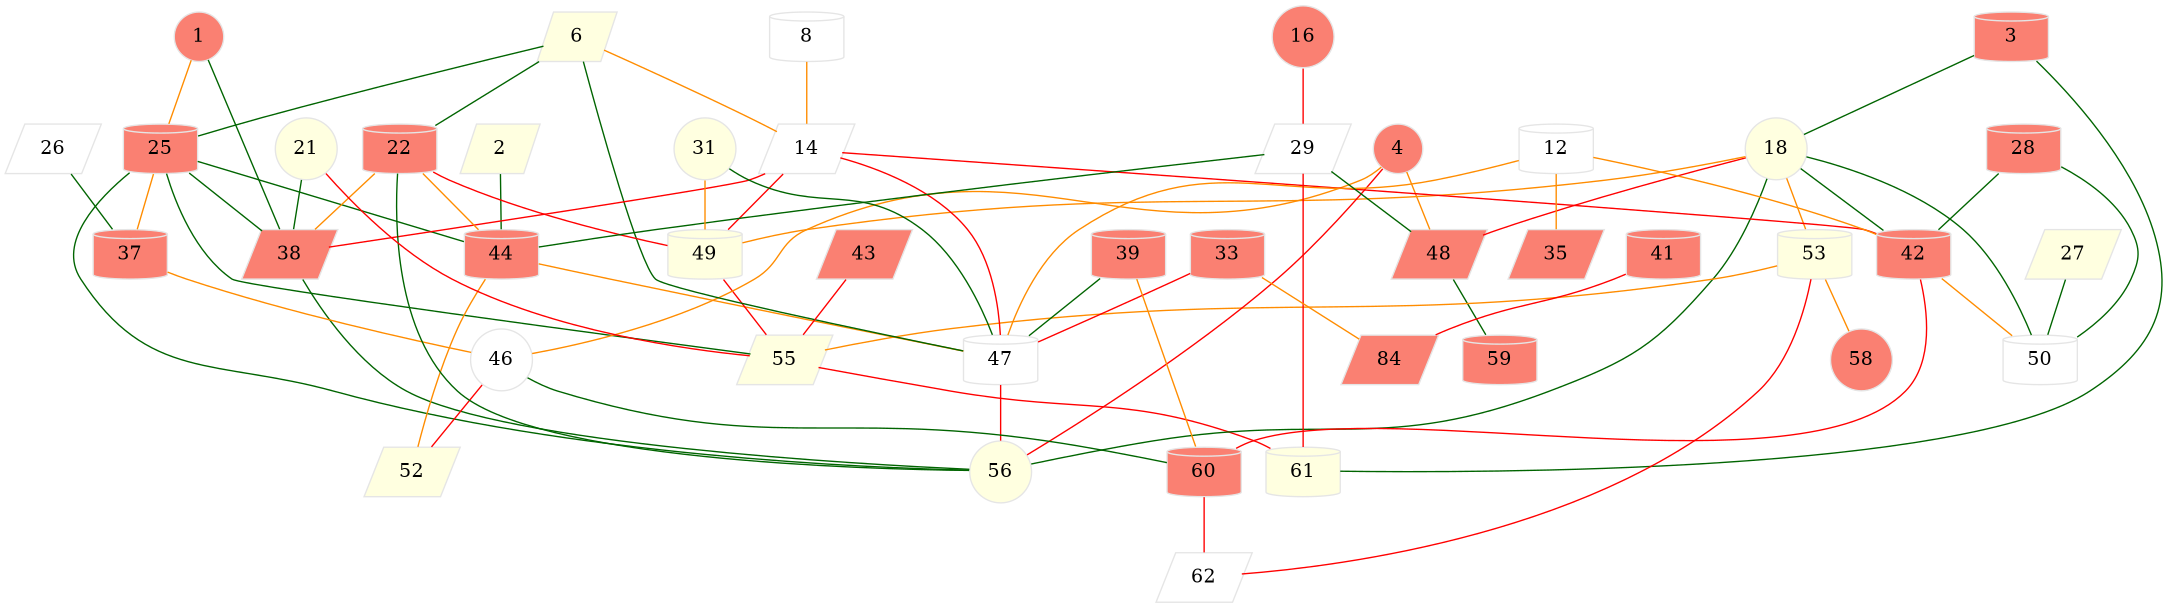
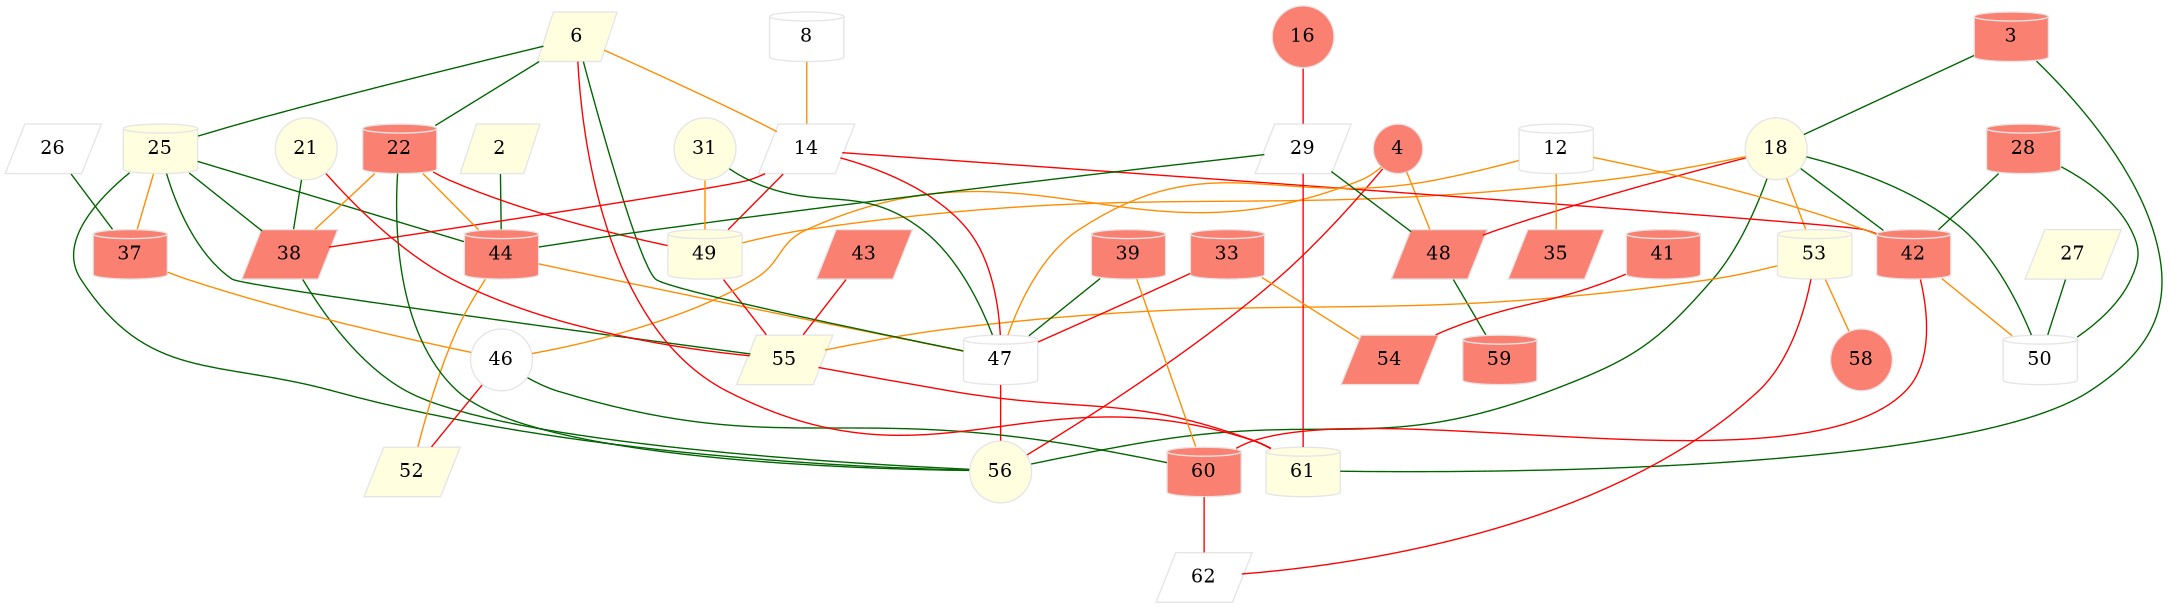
  graph {
    node [color=gray90 fillcolor=salmon shape=cylinder style=filled]
    edge [color=darkgreen weight=1.0]
-   1 [shape=circle]
-   25
+   25 [fillcolor=lightyellow]
    38 [shape=parallelogram]
    44
    56 [fillcolor=lightyellow shape=circle]
    55 [fillcolor=lightyellow shape=parallelogram]
    37
    2 [fillcolor=lightyellow shape=parallelogram]
    47 [fillcolor=white]
    52 [fillcolor=lightyellow shape=parallelogram]
    18 [fillcolor=lightyellow shape=circle]
    3
    61 [fillcolor=lightyellow]
    48 [shape=parallelogram]
    42
    49 [fillcolor=lightyellow]
    50 [fillcolor=white]
    53 [fillcolor=lightyellow]
    4 [shape=circle]
    46 [fillcolor=white shape=circle]
    60
    59
    6 [fillcolor=lightyellow shape=parallelogram]
    14 [fillcolor=white shape=parallelogram]
    22
    8 [fillcolor=white]
    12 [fillcolor=white]
    35 [shape=parallelogram]
    16 [shape=circle]
    29 [fillcolor=white shape=parallelogram]
    58 [shape=circle]
    62 [fillcolor=white shape=parallelogram]
    21 [fillcolor=lightyellow shape=circle]
    26 [fillcolor=white shape=parallelogram]
    27 [fillcolor=lightyellow shape=parallelogram]
    28
    31 [fillcolor=lightyellow shape=circle]
    33
-   54 [shape=parallelogram label=84]
+   54 [shape=parallelogram]
    39
    41
    43 [shape=parallelogram]
-   1 -- 25 [color=darkorange]
-   1 -- 38
    25 -- 38
    25 -- 44
    25 -- 56
    25 -- 55
    25 -- 37 [color=darkorange]
    38 -- 56
    44 -- 47 [color=darkorange]
    44 -- 52 [color=darkorange]
    55 -- 61 [color=red]
    37 -- 46 [color=darkorange]
    2 -- 44
    47 -- 56 [color=red]
    18 -- 56 [weight=2.0]
    18 -- 48 [color=red]
    18 -- 42
    18 -- 49 [color=darkorange]
    18 -- 50
    18 -- 53 [color=darkorange]
    3 -- 18
    3 -- 61
    48 -- 59
    42 -- 50 [color=darkorange]
    42 -- 60 [color=red]
    49 -- 55 [color=red]
    53 -- 55 [color=darkorange]
    53 -- 58 [color=darkorange]
    53 -- 62 [color=red]
    4 -- 56 [color=red]
    4 -- 48 [color=darkorange]
    4 -- 46 [color=darkorange]
    46 -- 52 [color=red]
    46 -- 60
    60 -- 62 [color=red weight=2.0]
    6 -- 25
    6 -- 47
+   6 -- 61 [color=red]
    6 -- 14 [color=darkorange]
    6 -- 22
    14 -- 38 [color=red]
    14 -- 47 [color=red]
    14 -- 42 [color=red]
    14 -- 49 [color=red]
    22 -- 38 [color=darkorange]
    22 -- 44 [color=darkorange]
    22 -- 56
    22 -- 49 [color=red]
    8 -- 14 [color=darkorange]
    12 -- 47 [color=darkorange]
    12 -- 42 [color=darkorange]
    12 -- 35 [color=darkorange]
    16 -- 29 [color=red]
    29 -- 44
    29 -- 61 [color=red weight=2.0]
    29 -- 48
    21 -- 38
    21 -- 55 [color=red]
    26 -- 37
    27 -- 50
    28 -- 42
    28 -- 50
    31 -- 47
    31 -- 49 [color=darkorange]
    33 -- 47 [color=red]
    33 -- 54 [color=darkorange]
    39 -- 47
    39 -- 60 [color=darkorange]
    41 -- 54 [color=red]
    43 -- 55 [color=red]
  }
